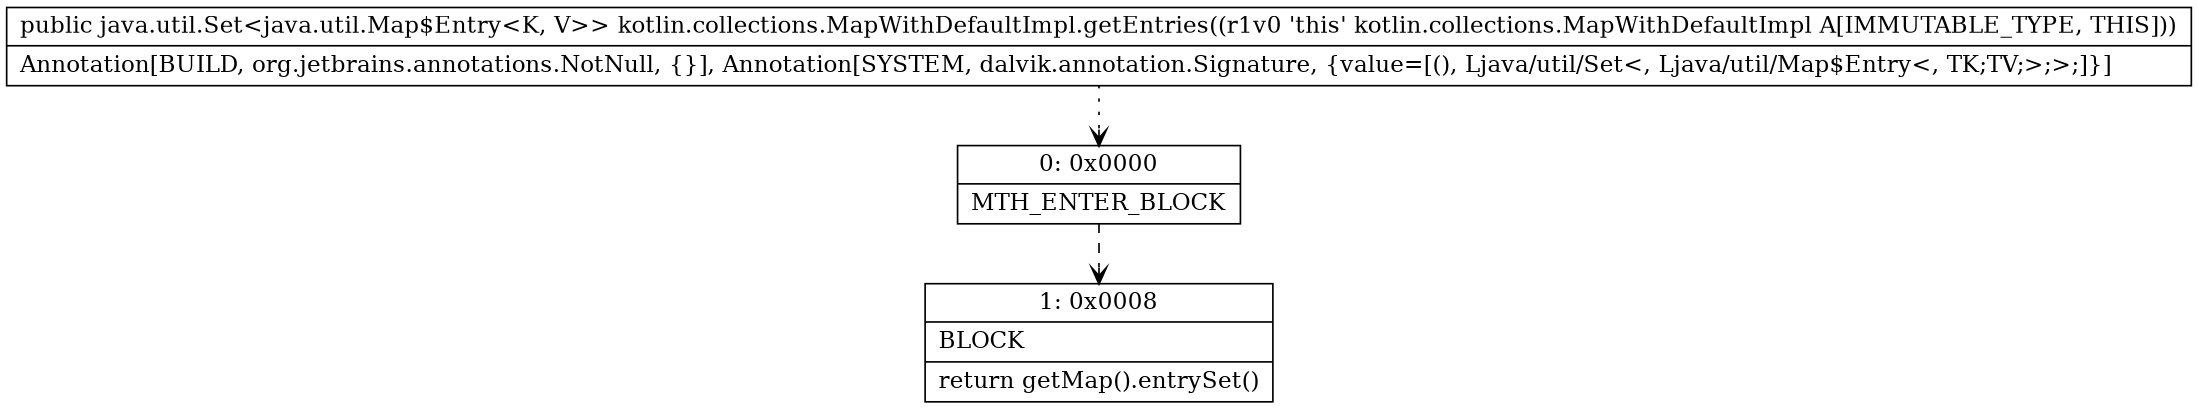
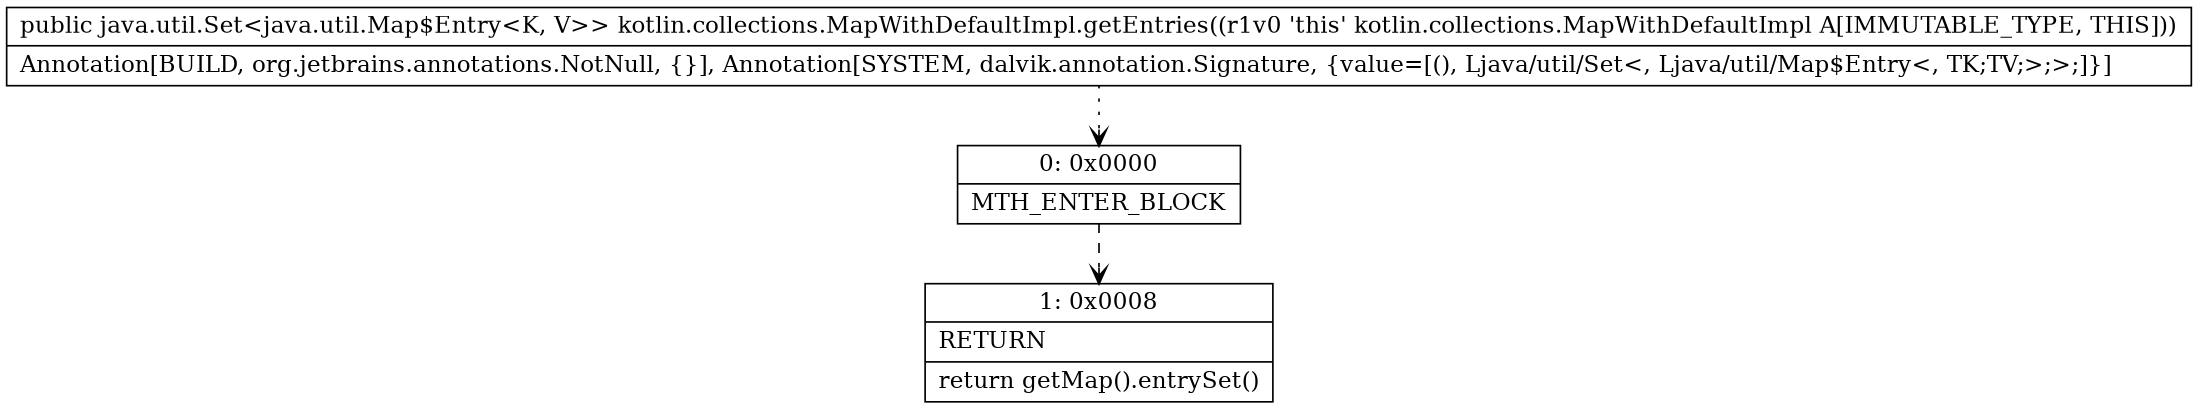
  digraph {
    node [shape=record]
    edge [arrowhead=vee]
    n1 [label="{0\:\ 0x0000|MTH_ENTER_BLOCK\l}"]
-   n2 [label="{1\:\ 0x0008|BLOCK\l|return getMap().entrySet()\l}"]
+   n2 [label="{1\:\ 0x0008|RETURN\l|return getMap().entrySet()\l}"]
    n3 [label="{public java.util.Set\<java.util.Map$Entry\<K, V\>\> kotlin.collections.MapWithDefaultImpl.getEntries((r1v0 'this' kotlin.collections.MapWithDefaultImpl A[IMMUTABLE_TYPE, THIS]))  | Annotation[BUILD, org.jetbrains.annotations.NotNull, \{\}], Annotation[SYSTEM, dalvik.annotation.Signature, \{value=[(), Ljava\/util\/Set\<, Ljava\/util\/Map$Entry\<, TK;TV;\>;\>;]\}]\l}"]
    n1 -> n2 [style=dashed]
    n3 -> n1 [style=dotted]
  }
